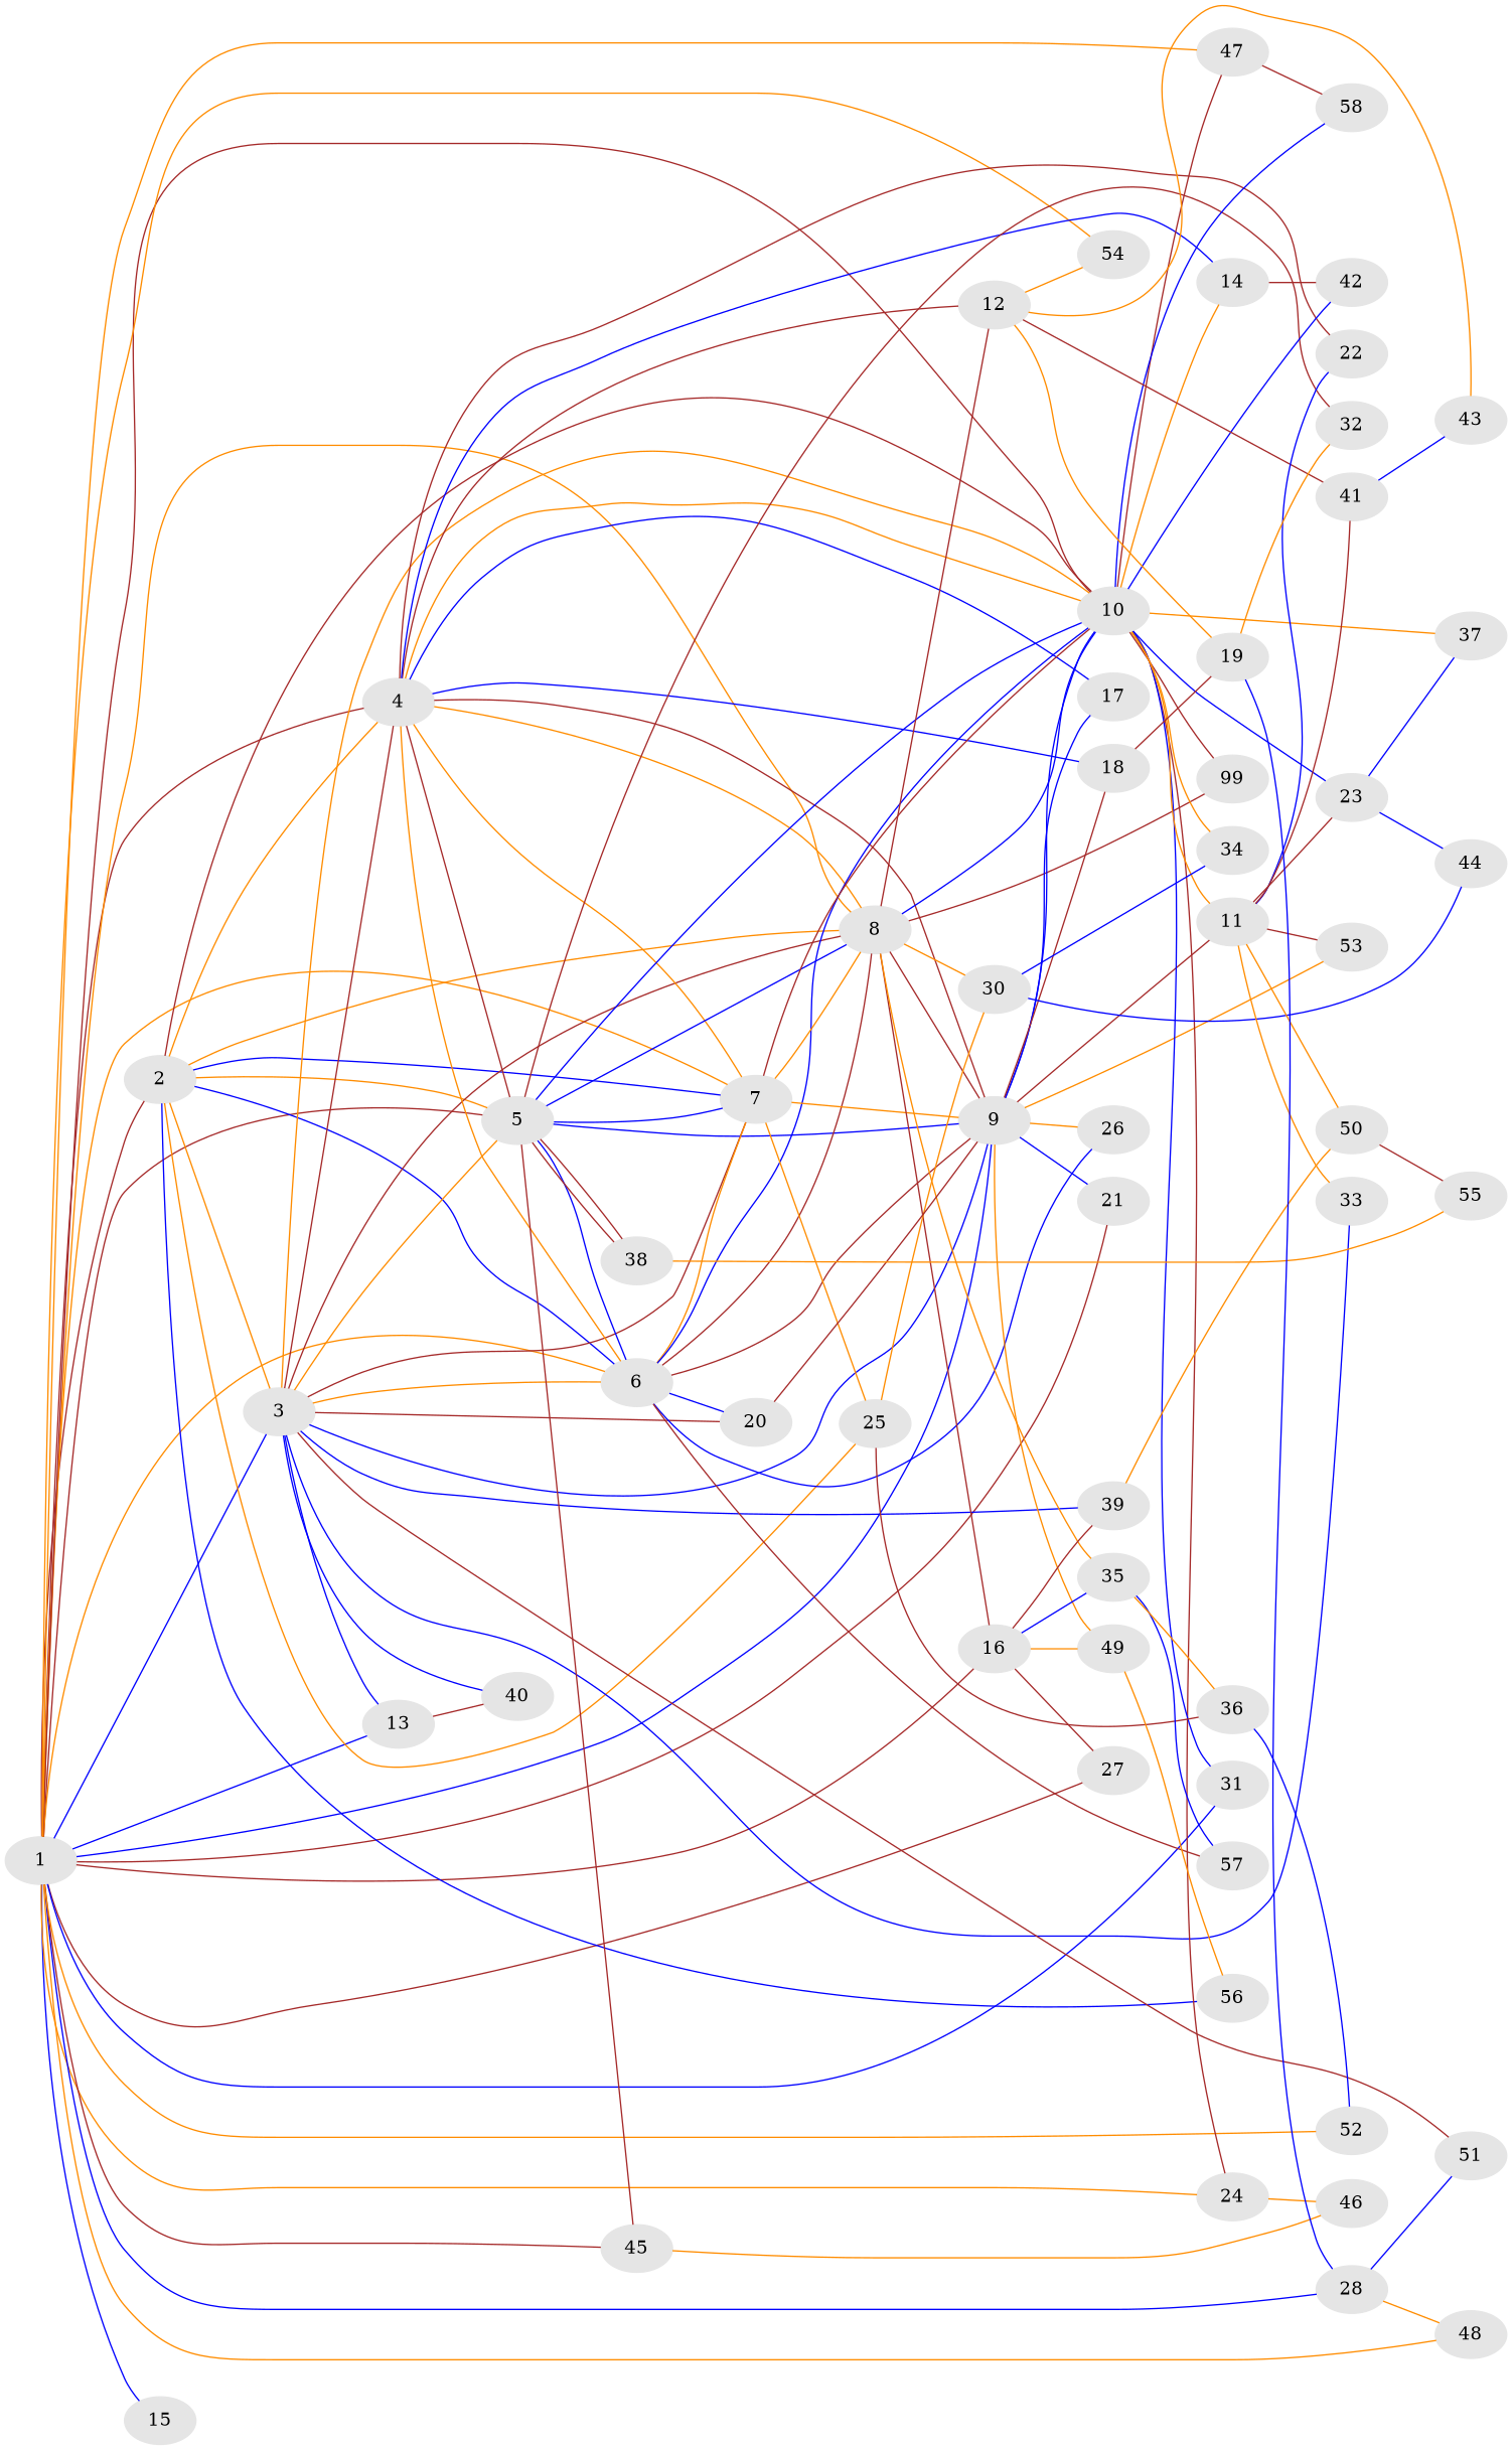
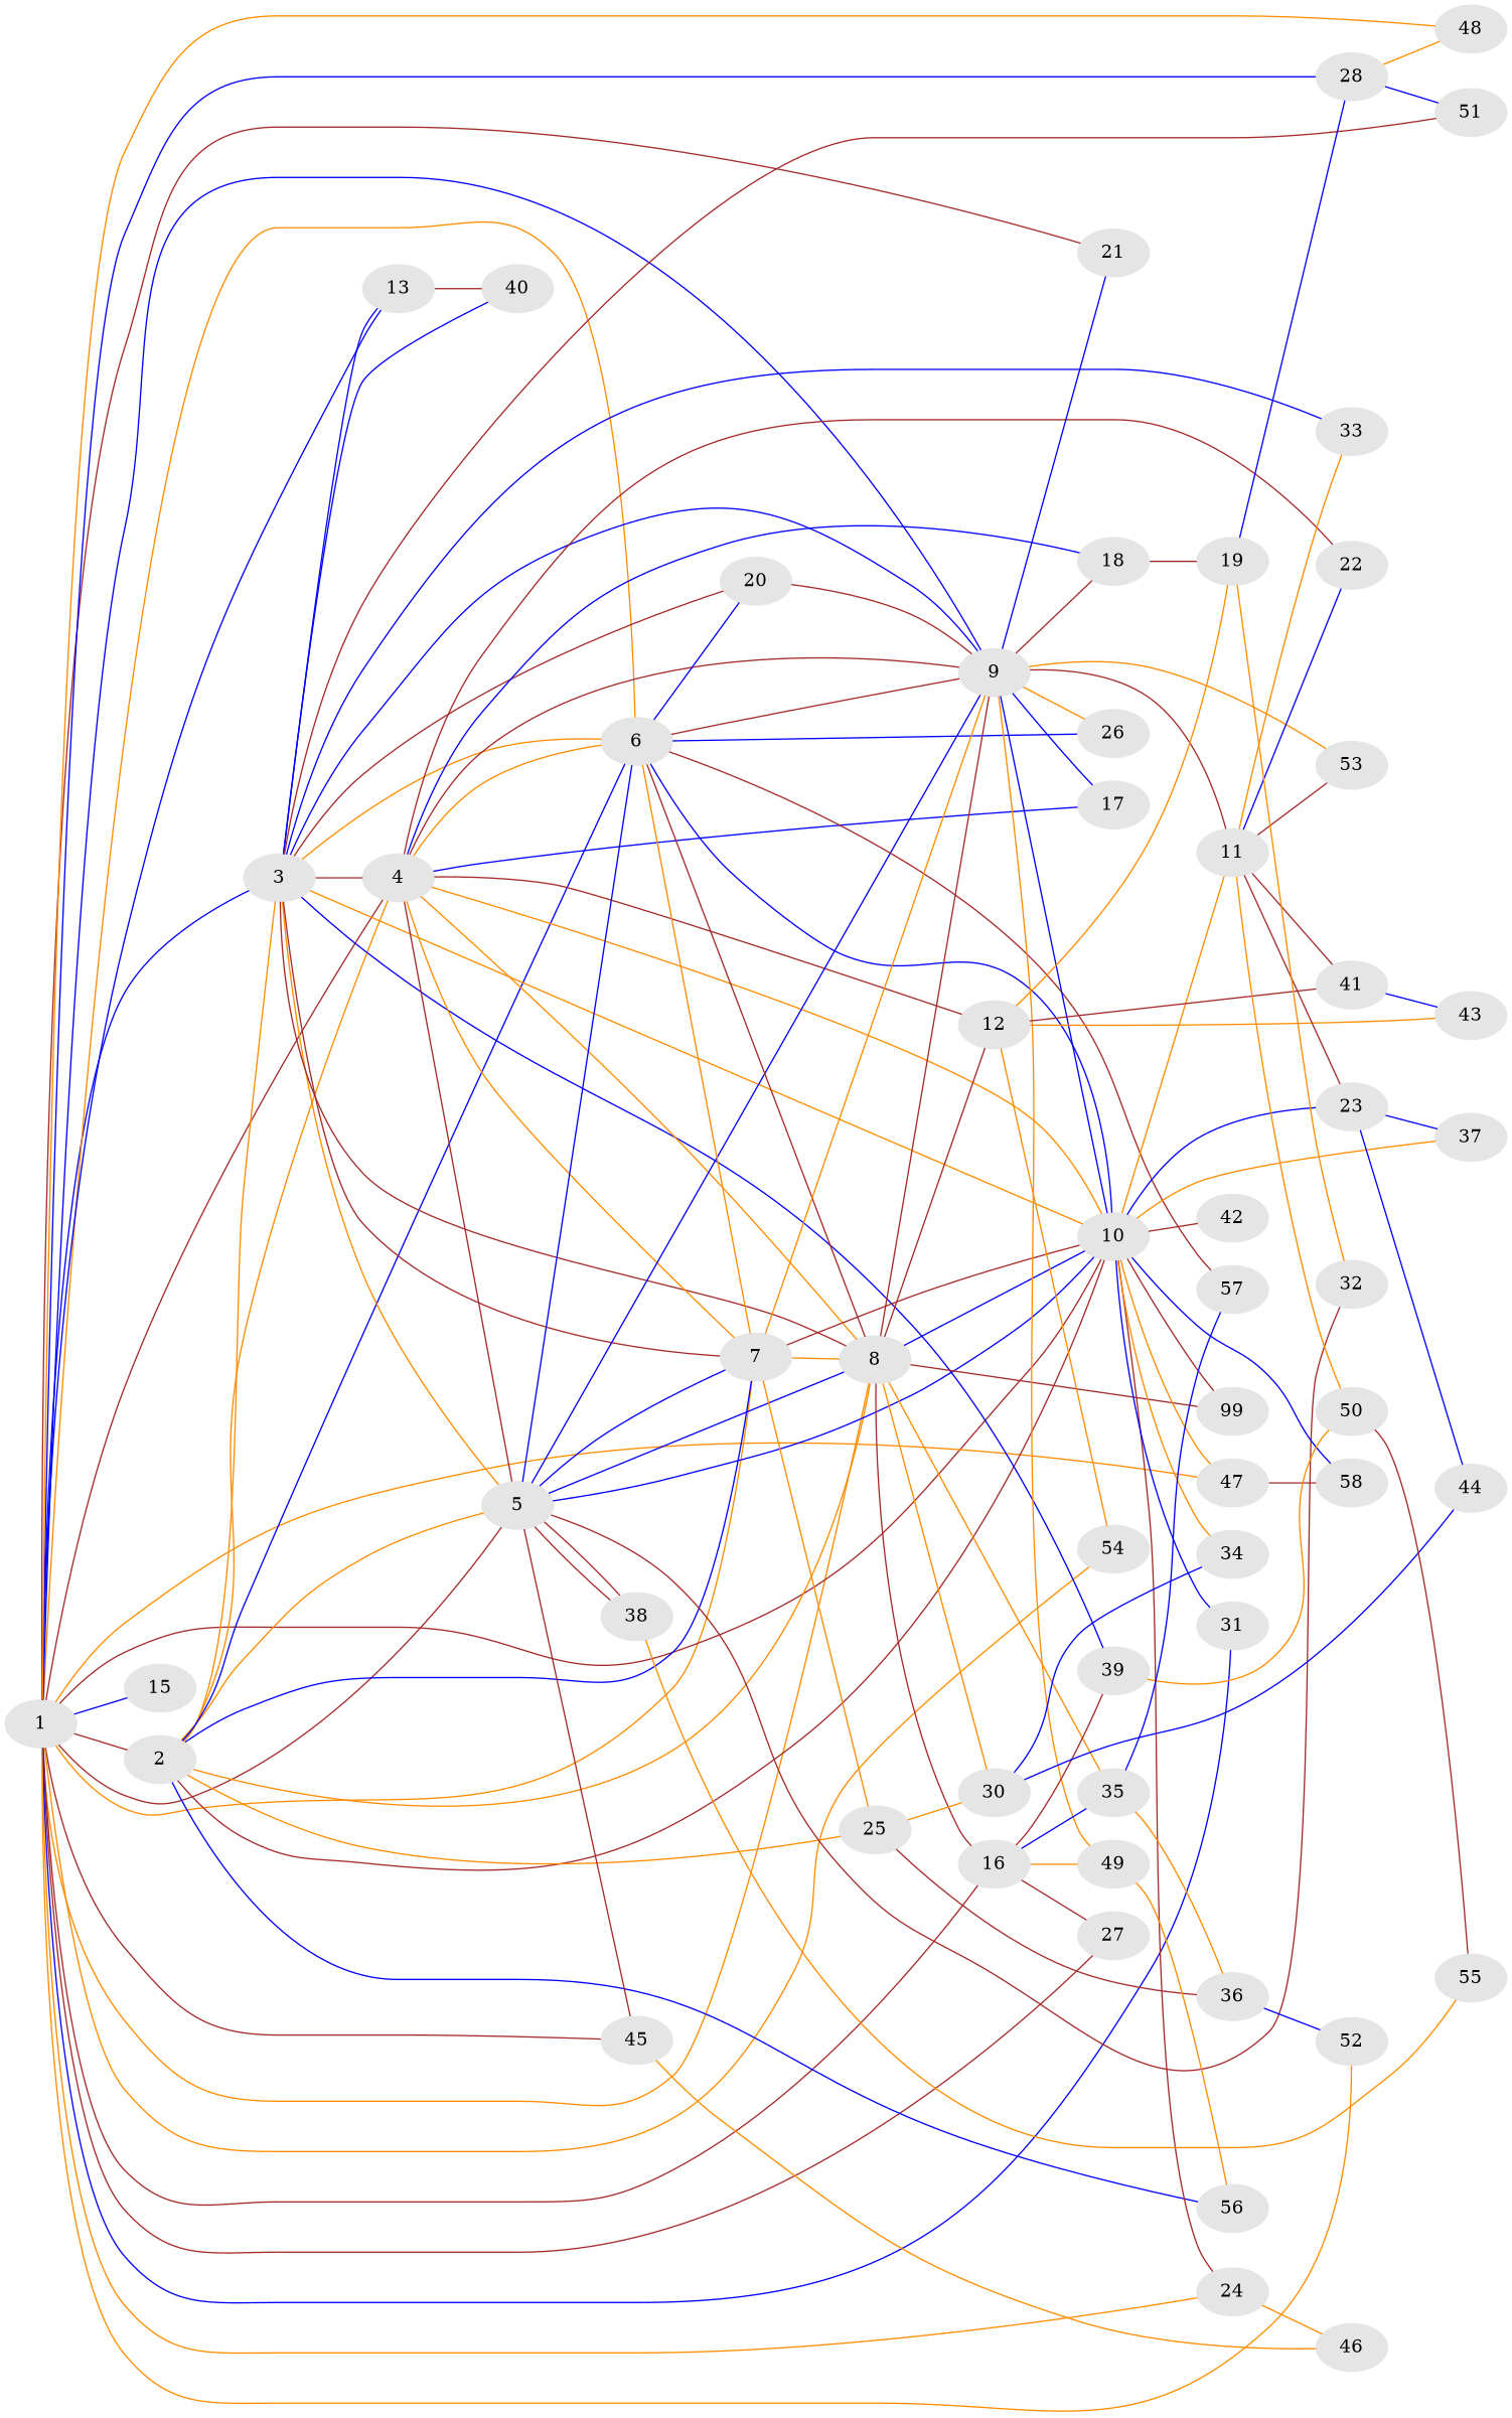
  graph {
    rankdir=LR
    node [color=gray90 style=filled]
    edge [color=brown]
    1
    2
    3
    4
    5
    6
    7
    8
    9
    10
    13
    15
    16
    21
    24
    27
    28
    31
    45
    47
    48
    52
    54
    25
    56
    20
    33
    39
    40
    51
    12
-   14
    17
    18
    22
    32
    38
    26
    57
    n40 [label=99]
    30
    35
    11
    49
    53
    23
    34
    37
    42
    58
    46
    36
    50
    41
    19
    43
    55
    44
    1 -- 2
    1 -- 3 [color=blue]
    1 -- 4
    1 -- 5
    1 -- 6 [color=darkorange]
    1 -- 7 [color=darkorange]
    1 -- 8 [color=darkorange]
    1 -- 9 [color=blue]
    1 -- 10
    1 -- 13 [color=blue]
    1 -- 15 [color=blue]
    1 -- 16
    1 -- 21
    1 -- 24 [color=darkorange]
    1 -- 27
    1 -- 28 [color=blue]
    1 -- 31 [color=blue]
    1 -- 45
    1 -- 47 [color=darkorange]
    1 -- 48 [color=darkorange]
    1 -- 52 [color=darkorange]
    1 -- 54 [color=darkorange]
    2 -- 3 [color=darkorange]
    2 -- 4 [color=darkorange]
    2 -- 5 [color=darkorange]
    2 -- 6 [color=blue]
    2 -- 7 [color=blue]
    2 -- 8 [color=darkorange]
    2 -- 10
    2 -- 25 [color=darkorange]
    2 -- 56 [color=blue]
    3 -- 4
    3 -- 5 [color=darkorange]
    3 -- 6 [color=darkorange]
    3 -- 7
    3 -- 8
    3 -- 9 [color=blue]
    3 -- 10 [color=darkorange]
    3 -- 13 [color=blue]
    3 -- 20
    3 -- 33 [color=blue]
    3 -- 39 [color=blue]
    3 -- 40 [color=blue]
    3 -- 51
    4 -- 5
    4 -- 6 [color=darkorange]
    4 -- 7 [color=darkorange]
    4 -- 8 [color=darkorange]
    4 -- 9
    4 -- 10 [color=darkorange]
    4 -- 12
-   4 -- 14 [color=blue]
    4 -- 17 [color=blue]
    4 -- 18 [color=blue]
    4 -- 22
    5 -- 6 [color=blue]
    5 -- 7 [color=blue]
    5 -- 8 [color=blue]
    5 -- 9 [color=blue]
    5 -- 10 [color=blue]
    5 -- 45
    5 -- 32
    5 -- 38
    5 -- 38
    6 -- 7 [color=darkorange]
    6 -- 8
    6 -- 9
    6 -- 10 [color=blue]
    6 -- 20 [color=blue]
    6 -- 26 [color=blue]
    6 -- 57
    7 -- 8 [color=darkorange]
    7 -- 9 [color=darkorange]
    7 -- 10
    7 -- 25 [color=darkorange]
    8 -- 9
    8 -- 10 [color=blue]
    8 -- 16
    8 -- 12
    8 -- n40
    8 -- 30 [color=darkorange]
    8 -- 35 [color=darkorange]
    9 -- 10 [color=blue]
    9 -- 21 [color=blue]
    9 -- 17 [color=blue]
    9 -- 18
    9 -- 26 [color=darkorange]
    9 -- 11
    9 -- 49 [color=darkorange]
    9 -- 53 [color=darkorange]
    10 -- 24
    10 -- 31 [color=blue]
-   10 -- 47
-   10 -- 14 [color=darkorange]
+   10 -- 47 [color=darkorange]
    10 -- n40
    10 -- 11 [color=darkorange]
    10 -- 23 [color=blue]
    10 -- 34 [color=darkorange]
    10 -- 37 [color=darkorange]
-   10 -- 42 [color=blue]
+   10 -- 42
    10 -- 58 [color=blue]
    13 -- 40
    16 -- 27
    16 -- 39
    16 -- 35 [color=blue]
    16 -- 49 [color=darkorange]
    24 -- 46 [color=darkorange]
    28 -- 48 [color=darkorange]
    28 -- 51 [color=blue]
    45 -- 46 [color=darkorange]
    47 -- 58
    25 -- 30 [color=darkorange]
    25 -- 36
    20 -- 9
    39 -- 50 [color=darkorange]
    12 -- 54 [color=darkorange]
    12 -- 41
    12 -- 19 [color=darkorange]
    12 -- 43 [color=darkorange]
-   14 -- 42
    18 -- 19
    38 -- 55 [color=darkorange]
    30 -- 34 [color=blue]
    30 -- 44 [color=blue]
    35 -- 57 [color=blue]
    35 -- 36 [color=darkorange]
    11 -- 33 [color=darkorange]
    11 -- 22 [color=blue]
    11 -- 53
    11 -- 23
    11 -- 50 [color=darkorange]
    11 -- 41
    49 -- 56 [color=darkorange]
    23 -- 37 [color=blue]
    23 -- 44 [color=blue]
    36 -- 52 [color=blue]
    50 -- 55
    41 -- 43 [color=blue]
    19 -- 28 [color=blue]
    19 -- 32 [color=darkorange]
  }
